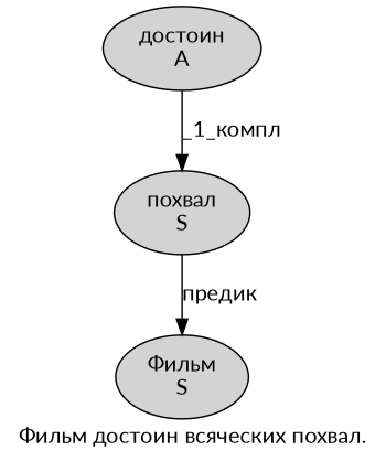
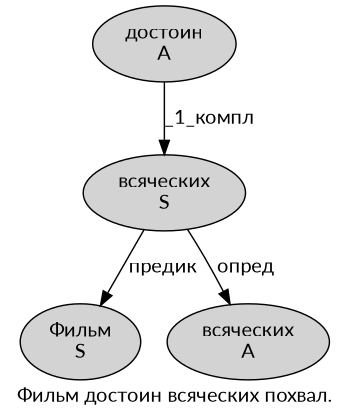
  digraph {
    fontname=Lato
    label="Фильм достоин всяческих похвал."
    node [fillcolor=lightgray fontname=Lato penwidth=1 shape=ellipse style=filled]
    edge [fontname=Lato]
    n1 [label="Фильм\nS"]
    n2 [label="достоин\nA"]
-   n3 [label="похвал\nS"]
+   n3 [label="всяческих\nS"]
+   n4 [label="всяческих\nA"]
    n2 -> n3 [label="_1_компл"]
    n3 -> n1 [label="предик"]
+   n3 -> n4 [label="опред"]
  }
